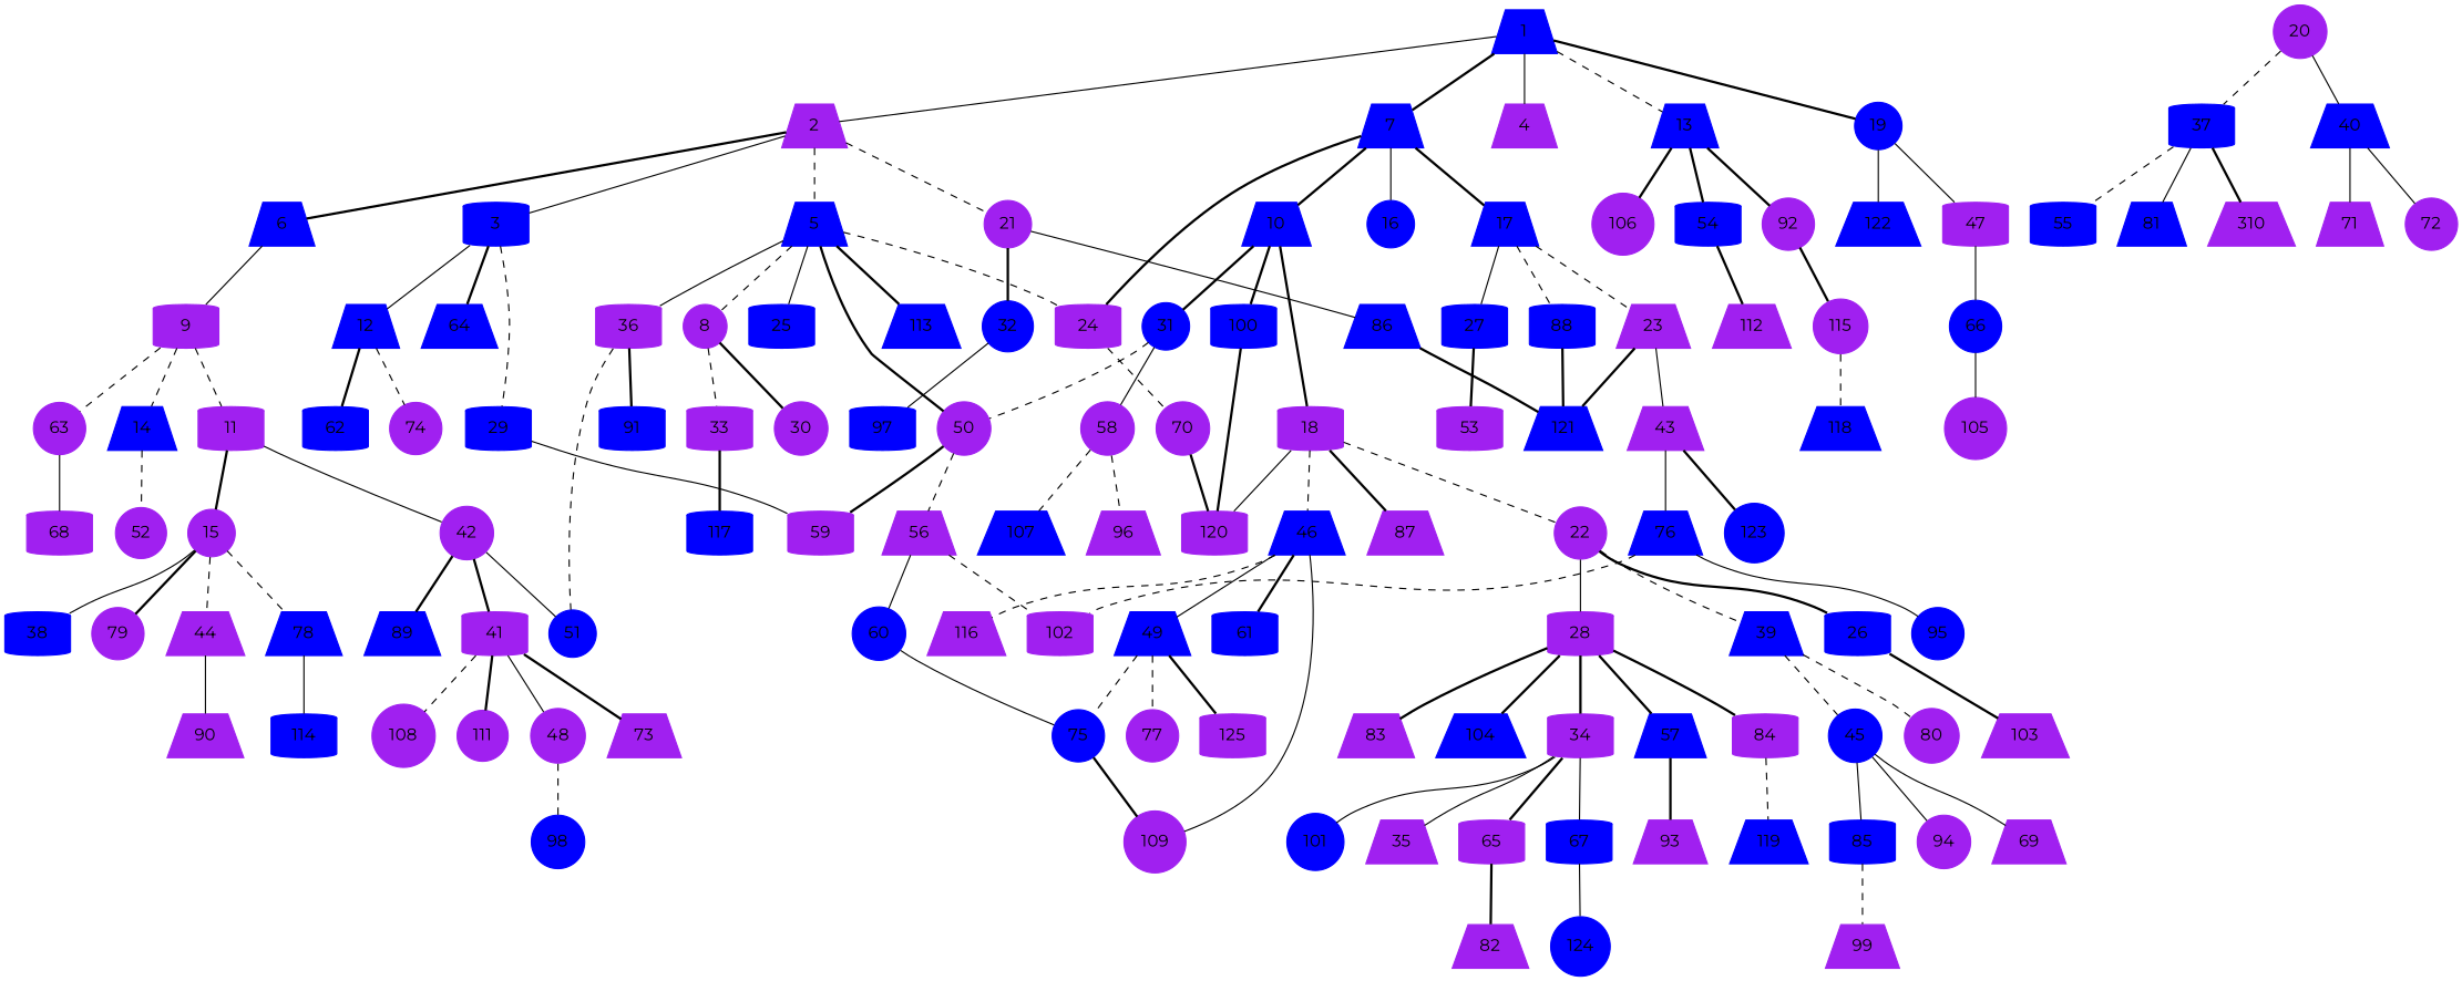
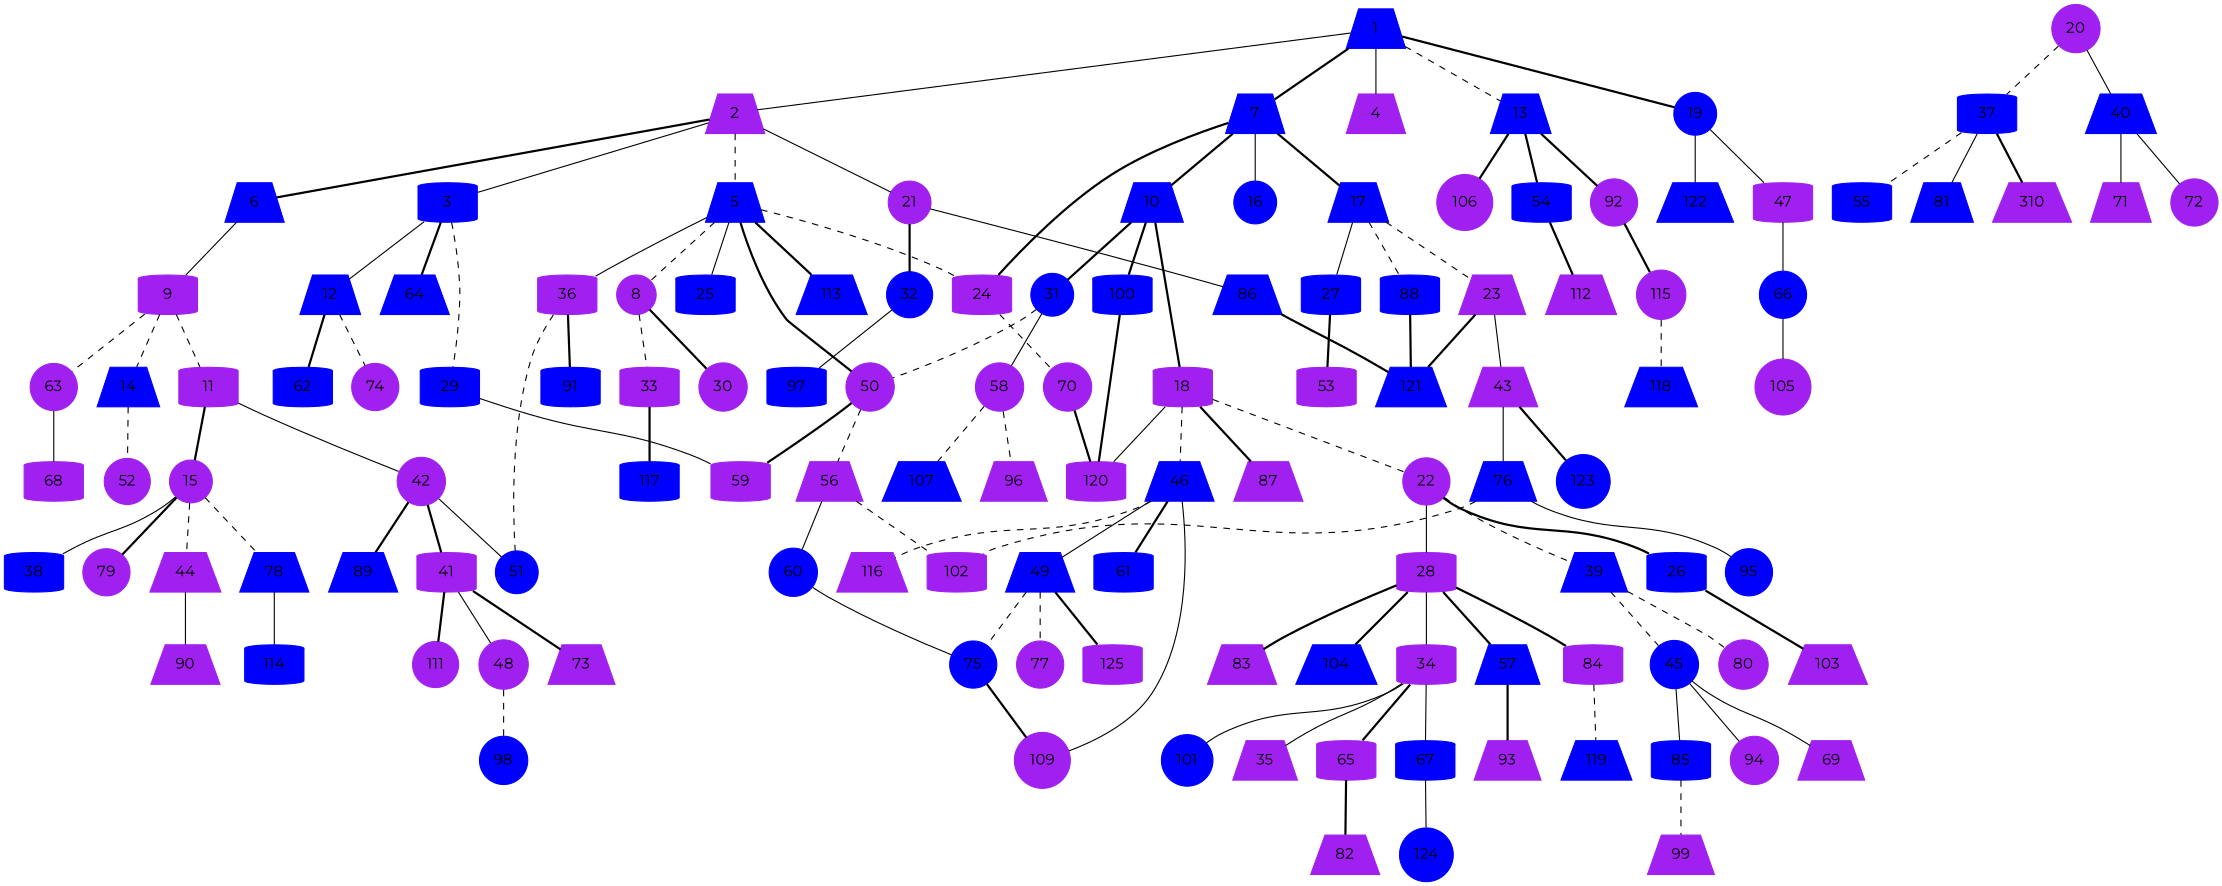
  graph {
    fontname=Montserrat
    node [color=purple fontname=Montserrat shape=trapezium style=filled]
    edge [fontname=Montserrat style=bold]
    1 [color=blue]
    2
    4
    7 [color=blue]
    13 [color=blue]
    19 [color=blue shape=circle]
    3 [color=blue shape=cylinder]
    5 [color=blue]
    6 [color=blue]
    21 [shape=circle]
    24 [shape=cylinder]
    10 [color=blue]
    16 [color=blue shape=circle]
    17 [color=blue]
    54 [color=blue shape=cylinder]
    92 [shape=circle]
    106 [shape=circle]
    47 [shape=cylinder]
    122 [color=blue]
    12 [color=blue]
    29 [color=blue shape=cylinder]
    64 [color=blue]
    8 [shape=circle]
    25 [color=blue shape=cylinder]
    36 [shape=cylinder]
    50 [shape=circle]
    113 [color=blue]
    9 [shape=cylinder]
    32 [color=blue shape=circle]
    86 [color=blue]
    62 [color=blue shape=cylinder]
    74 [shape=circle]
    59 [shape=cylinder]
    30 [shape=circle]
    33 [shape=cylinder]
    70 [shape=circle]
    51 [color=blue shape=circle]
    91 [color=blue shape=cylinder]
    56
    11 [shape=cylinder]
    14 [color=blue]
    63 [shape=circle]
    18 [shape=cylinder]
    31 [color=blue shape=circle]
    100 [color=blue shape=cylinder]
    23
    27 [color=blue shape=cylinder]
    88 [color=blue shape=cylinder]
    117 [color=blue shape=cylinder]
    15 [shape=circle]
    42 [shape=circle]
    52 [shape=circle]
    68 [shape=cylinder]
    22 [shape=circle]
    46 [color=blue]
    87
    120 [shape=cylinder]
    58 [shape=circle]
    38 [color=blue shape=cylinder]
    44
    78 [color=blue]
    79 [shape=circle]
    41 [shape=cylinder]
    48 [shape=circle]
    73
-   108 [shape=circle]
    111 [shape=circle]
    89 [color=blue]
    112
    115 [shape=circle]
    90
    114 [color=blue shape=cylinder]
    43
    121 [color=blue]
    53 [shape=cylinder]
    20 [shape=circle]
    37 [color=blue shape=cylinder]
    40 [color=blue]
    26 [color=blue shape=cylinder]
    28 [shape=cylinder]
    39 [color=blue]
    49 [color=blue]
    61 [color=blue shape=cylinder]
    109 [shape=circle]
    116
    66 [color=blue shape=circle]
    55 [color=blue shape=cylinder]
    81 [color=blue]
    n89 [label=310]
    71
    72 [shape=circle]
    97 [color=blue shape=cylinder]
    103
    34 [shape=cylinder]
    57 [color=blue]
    83
    84 [shape=cylinder]
    104 [color=blue]
    45 [color=blue shape=circle]
    80 [shape=circle]
    76 [color=blue]
    123 [color=blue shape=circle]
    35
    65 [shape=cylinder]
    67 [color=blue shape=cylinder]
    101 [color=blue shape=circle]
    93
    119 [color=blue]
    96
    107 [color=blue]
    82
    124 [color=blue shape=circle]
    69
    85 [color=blue shape=cylinder]
    94 [shape=circle]
    98 [color=blue shape=circle]
    102 [shape=cylinder]
    95 [color=blue shape=circle]
    99
    75 [color=blue shape=circle]
    77 [shape=circle]
    125 [shape=cylinder]
    105 [shape=circle]
    60 [color=blue shape=circle]
    118 [color=blue]
    1 -- 2 [style=solid]
    1 -- 4 [style=solid]
    1 -- 7
    1 -- 13 [style=dashed]
    1 -- 19
    2 -- 3 [style=solid]
    2 -- 5 [style=dashed]
    2 -- 6
-   2 -- 21 [style=dashed]
+   2 -- 21 [style=solid]
    7 -- 24
    7 -- 10
    7 -- 16 [style=solid]
    7 -- 17
    13 -- 54
    13 -- 92
    13 -- 106
    19 -- 47 [style=solid]
    19 -- 122 [style=solid]
    3 -- 12 [style=solid]
    3 -- 29 [style=dashed]
    3 -- 64
    5 -- 24 [style=dashed]
    5 -- 8 [style=dashed]
    5 -- 25 [style=solid]
    5 -- 36 [style=solid]
    5 -- 50
    5 -- 113
    6 -- 9 [style=solid]
    21 -- 32
    21 -- 86 [style=solid]
    24 -- 70 [style=dashed]
    10 -- 18
    10 -- 31
    10 -- 100
    17 -- 23 [style=dashed]
    17 -- 27 [style=solid]
    17 -- 88 [style=dashed]
    54 -- 112
    92 -- 115
    47 -- 66 [style=solid]
    12 -- 62
    12 -- 74 [style=dashed]
    29 -- 59 [style=solid]
    8 -- 30
    8 -- 33 [style=dashed]
    36 -- 51 [style=dashed]
    36 -- 91
    50 -- 59
    50 -- 56 [style=dashed]
    9 -- 11 [style=dashed]
    9 -- 14 [style=dashed]
    9 -- 63 [style=dashed]
    32 -- 97 [style=solid]
    86 -- 121
    33 -- 117
    70 -- 120
    56 -- 102 [style=dashed]
    56 -- 60 [style=solid]
    11 -- 15
    11 -- 42 [style=solid]
    14 -- 52 [style=dashed]
    63 -- 68 [style=solid]
    18 -- 22 [style=dashed]
    18 -- 46 [style=dashed]
    18 -- 87
    18 -- 120 [style=solid]
    31 -- 50 [style=dashed]
    31 -- 58 [style=solid]
    100 -- 120
    23 -- 43 [style=solid]
    23 -- 121
    27 -- 53
    88 -- 121
    15 -- 38 [style=solid]
    15 -- 44 [style=dashed]
    15 -- 78 [style=dashed]
    15 -- 79
    42 -- 51 [style=solid]
    42 -- 41
    42 -- 89
    22 -- 26
    22 -- 28 [style=solid]
    22 -- 39 [style=dashed]
    46 -- 49 [style=solid]
    46 -- 61
    46 -- 109 [style=solid]
    46 -- 116 [style=dashed]
    58 -- 96 [style=dashed]
    58 -- 107 [style=dashed]
    44 -- 90 [style=solid]
    78 -- 114 [style=solid]
    41 -- 48 [style=solid]
    41 -- 73
-   41 -- 108 [style=dashed]
    41 -- 111
    48 -- 98 [style=dashed]
    115 -- 118 [style=dashed]
    43 -- 76 [style=solid]
    43 -- 123
    20 -- 37 [style=dashed]
    20 -- 40 [style=solid]
    37 -- 55 [style=dashed]
    37 -- 81 [style=solid]
    37 -- n89
    40 -- 71 [style=solid]
    40 -- 72 [style=solid]
    26 -- 103
-   28 -- 34
+   28 -- 34 [style=solid]
    28 -- 57
    28 -- 83
    28 -- 84
    28 -- 104
    39 -- 45 [style=dashed]
    39 -- 80 [style=dashed]
    49 -- 75 [style=dashed]
    49 -- 77 [style=dashed]
    49 -- 125
    66 -- 105 [style=solid]
    34 -- 35 [style=solid]
    34 -- 65
    34 -- 67 [style=solid]
    34 -- 101 [style=solid]
    57 -- 93
    84 -- 119 [style=dashed]
    45 -- 69 [style=solid]
    45 -- 85 [style=solid]
    45 -- 94 [style=solid]
    76 -- 102 [style=dashed]
    76 -- 95 [style=solid]
    65 -- 82
    67 -- 124 [style=solid]
    85 -- 99 [style=dashed]
    75 -- 109
    60 -- 75 [style=solid]
  }
